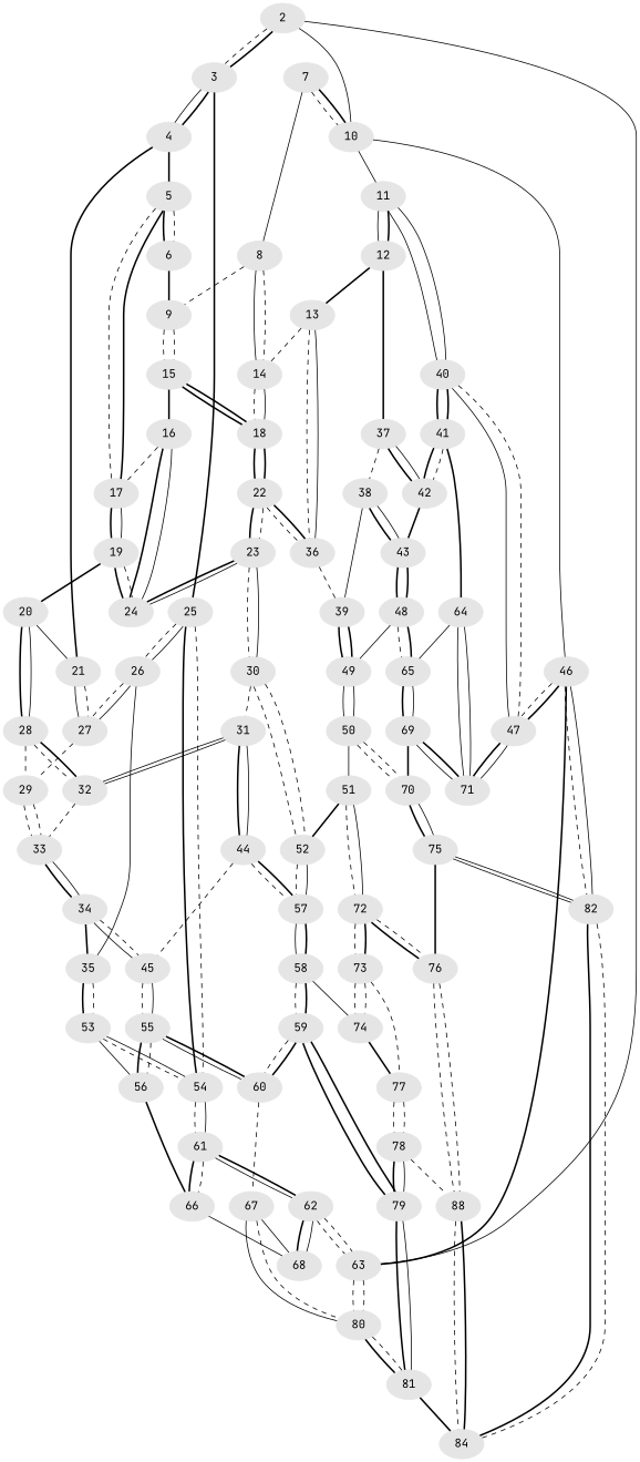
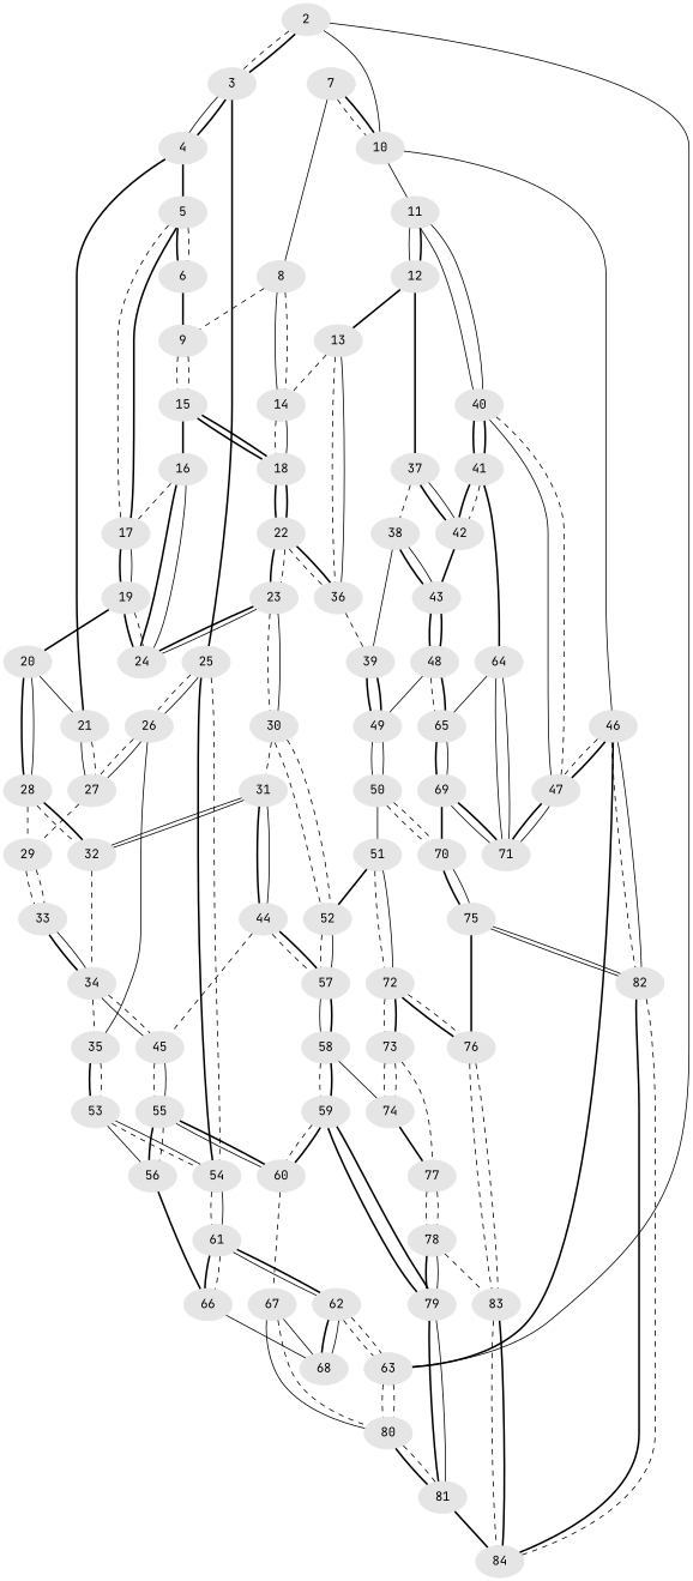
  graph {
    fontname="JetBrains Mono"
    node [color=gray90 fontname="JetBrains Mono" style=filled]
    edge [fontname="JetBrains Mono" style=bold]
    2
    3
    10
    63
    7
    8
    4
    25
    11
    46
    80
    5
    21
    26
    54
    6
    17
    27
    9
    19
    15
    14
    18
    16
    12
    40
    47
    82
    13
    37
    41
    36
    38
    42
    39
    22
    24
    20
    23
    28
    29
    32
    30
    31
    52
    35
    61
    53
    33
    34
    44
    57
    45
    55
    56
    49
    43
    48
    50
    64
    71
    65
    58
    60
    84
    69
    51
    70
    72
    75
    73
    76
    66
    62
    67
    68
    59
    74
    79
    77
    81
-   83 [label=88]
+   83
    78
    2 -- 3 [style=dashed]
    2 -- 3
    2 -- 10 [style=solid]
    2 -- 63 [style=solid]
    3 -- 4 [style=solid]
    3 -- 4
    3 -- 25
    10 -- 11 [style=solid]
    10 -- 46 [style=solid]
    63 -- 80 [style=dashed]
    63 -- 80 [style=dashed]
    7 -- 10 [style=dashed]
    7 -- 10
    7 -- 8 [style=solid]
    8 -- 9 [style=dashed]
    8 -- 14 [style=solid]
    8 -- 14 [style=dashed]
    4 -- 5
    4 -- 21
    25 -- 26 [style=dashed]
    25 -- 26 [style=solid]
    25 -- 54
    25 -- 54 [style=dashed]
    11 -- 12 [style=solid]
    11 -- 12
    11 -- 40 [style=solid]
    11 -- 40 [style=solid]
    46 -- 63
    46 -- 47 [style=dashed]
    46 -- 47
    46 -- 82 [style=dashed]
    46 -- 82 [style=solid]
    80 -- 81
    80 -- 81 [style=dashed]
    5 -- 6
    5 -- 6 [style=dashed]
    5 -- 17 [style=dashed]
    5 -- 17
    21 -- 27 [style=solid]
    21 -- 27 [style=dashed]
    26 -- 27 [style=dashed]
    26 -- 27 [style=solid]
    26 -- 35 [style=solid]
    54 -- 61 [style=dashed]
    54 -- 61 [style=solid]
    6 -- 9
    17 -- 19
    17 -- 19 [style=solid]
    27 -- 29 [style=dashed]
    9 -- 15 [style=dashed]
    9 -- 15 [style=dashed]
    19 -- 24
    19 -- 24 [style=dashed]
    19 -- 20
    15 -- 18
    15 -- 18
    15 -- 16
    14 -- 18 [style=dashed]
    14 -- 18 [style=solid]
    18 -- 22
    18 -- 22
    16 -- 17 [style=dashed]
    16 -- 24
    16 -- 24 [style=solid]
    12 -- 13
    12 -- 37
    40 -- 47 [style=solid]
    40 -- 47 [style=dashed]
    40 -- 41
    40 -- 41
    47 -- 71
    47 -- 71 [style=solid]
    82 -- 84
    82 -- 84 [style=dashed]
    13 -- 14 [style=dashed]
    13 -- 36 [style=dashed]
    13 -- 36 [style=solid]
    37 -- 38 [style=dashed]
    37 -- 42
    37 -- 42 [style=solid]
    41 -- 42
    41 -- 42 [style=dashed]
    41 -- 64
    36 -- 39 [style=dashed]
    38 -- 39 [style=solid]
    38 -- 43
    38 -- 43 [style=solid]
    42 -- 43
    39 -- 49
    39 -- 49
    22 -- 36 [style=dashed]
    22 -- 36
    22 -- 23
    22 -- 23 [style=dashed]
    20 -- 21 [style=solid]
    20 -- 28
    20 -- 28 [style=solid]
    23 -- 24
    23 -- 24 [style=solid]
    23 -- 30 [style=dashed]
    23 -- 30 [style=solid]
    28 -- 29 [style=dashed]
    28 -- 32 [style=dashed]
    28 -- 32
    29 -- 33 [style=dashed]
    29 -- 33 [style=dashed]
-   32 -- 33 [style=dashed]
+   32 -- 34 [style=dashed]
    30 -- 31 [style=dashed]
    30 -- 52 [style=dashed]
    30 -- 52 [style=dashed]
    31 -- 32 [style=solid]
    31 -- 32 [style=solid]
    31 -- 44
    31 -- 44 [style=solid]
    52 -- 57 [style=dashed]
    52 -- 57 [style=solid]
    35 -- 53
    35 -- 53 [style=dashed]
    61 -- 66
    61 -- 66 [style=dashed]
    61 -- 62 [style=solid]
    61 -- 62
    53 -- 54 [style=dashed]
    53 -- 54 [style=solid]
    53 -- 56 [style=solid]
    33 -- 34
    33 -- 34 [style=solid]
-   34 -- 35
+   34 -- 35 [style=dashed]
    34 -- 45 [style=solid]
    34 -- 45 [style=dashed]
    44 -- 57 [style=dashed]
    44 -- 57
    44 -- 45 [style=dashed]
    57 -- 58 [style=solid]
    57 -- 58
    45 -- 55 [style=dashed]
    45 -- 55 [style=solid]
    55 -- 56
    55 -- 56 [style=dashed]
    55 -- 60 [style=solid]
    55 -- 60
    56 -- 66
    49 -- 50 [style=solid]
    49 -- 50 [style=solid]
    43 -- 48
    43 -- 48
    48 -- 49 [style=solid]
    48 -- 65 [style=dashed]
    48 -- 65
    50 -- 51 [style=solid]
    50 -- 70 [style=dashed]
    50 -- 70 [style=dashed]
    64 -- 71 [style=solid]
    64 -- 71 [style=solid]
    64 -- 65 [style=solid]
    65 -- 69
    65 -- 69 [style=solid]
    58 -- 59 [style=dashed]
    58 -- 59
    58 -- 74 [style=solid]
    60 -- 67 [style=dashed]
    69 -- 71 [style=solid]
    69 -- 71
    69 -- 70
    51 -- 52
    51 -- 72 [style=dashed]
    51 -- 72 [style=solid]
    70 -- 75
    70 -- 75 [style=solid]
    72 -- 73 [style=dashed]
    72 -- 73
    72 -- 76
    72 -- 76 [style=dashed]
    75 -- 82 [style=solid]
    75 -- 82 [style=solid]
    75 -- 76
    73 -- 74 [style=dashed]
    73 -- 74 [style=dashed]
    73 -- 77 [style=dashed]
    76 -- 83 [style=dashed]
    76 -- 83 [style=dashed]
    66 -- 68 [style=solid]
    62 -- 63 [style=dashed]
    62 -- 63 [style=dashed]
    62 -- 68
    62 -- 68 [style=solid]
    67 -- 80 [style=solid]
    67 -- 80 [style=dashed]
    67 -- 68 [style=solid]
    59 -- 60 [style=dashed]
    59 -- 60
    59 -- 79
    59 -- 79
    74 -- 77
    79 -- 81
    79 -- 81 [style=solid]
    77 -- 78 [style=dashed]
    77 -- 78 [style=dashed]
    81 -- 84
    83 -- 84 [style=dashed]
    83 -- 84
    78 -- 79
    78 -- 79 [style=solid]
    78 -- 83 [style=dashed]
  }
